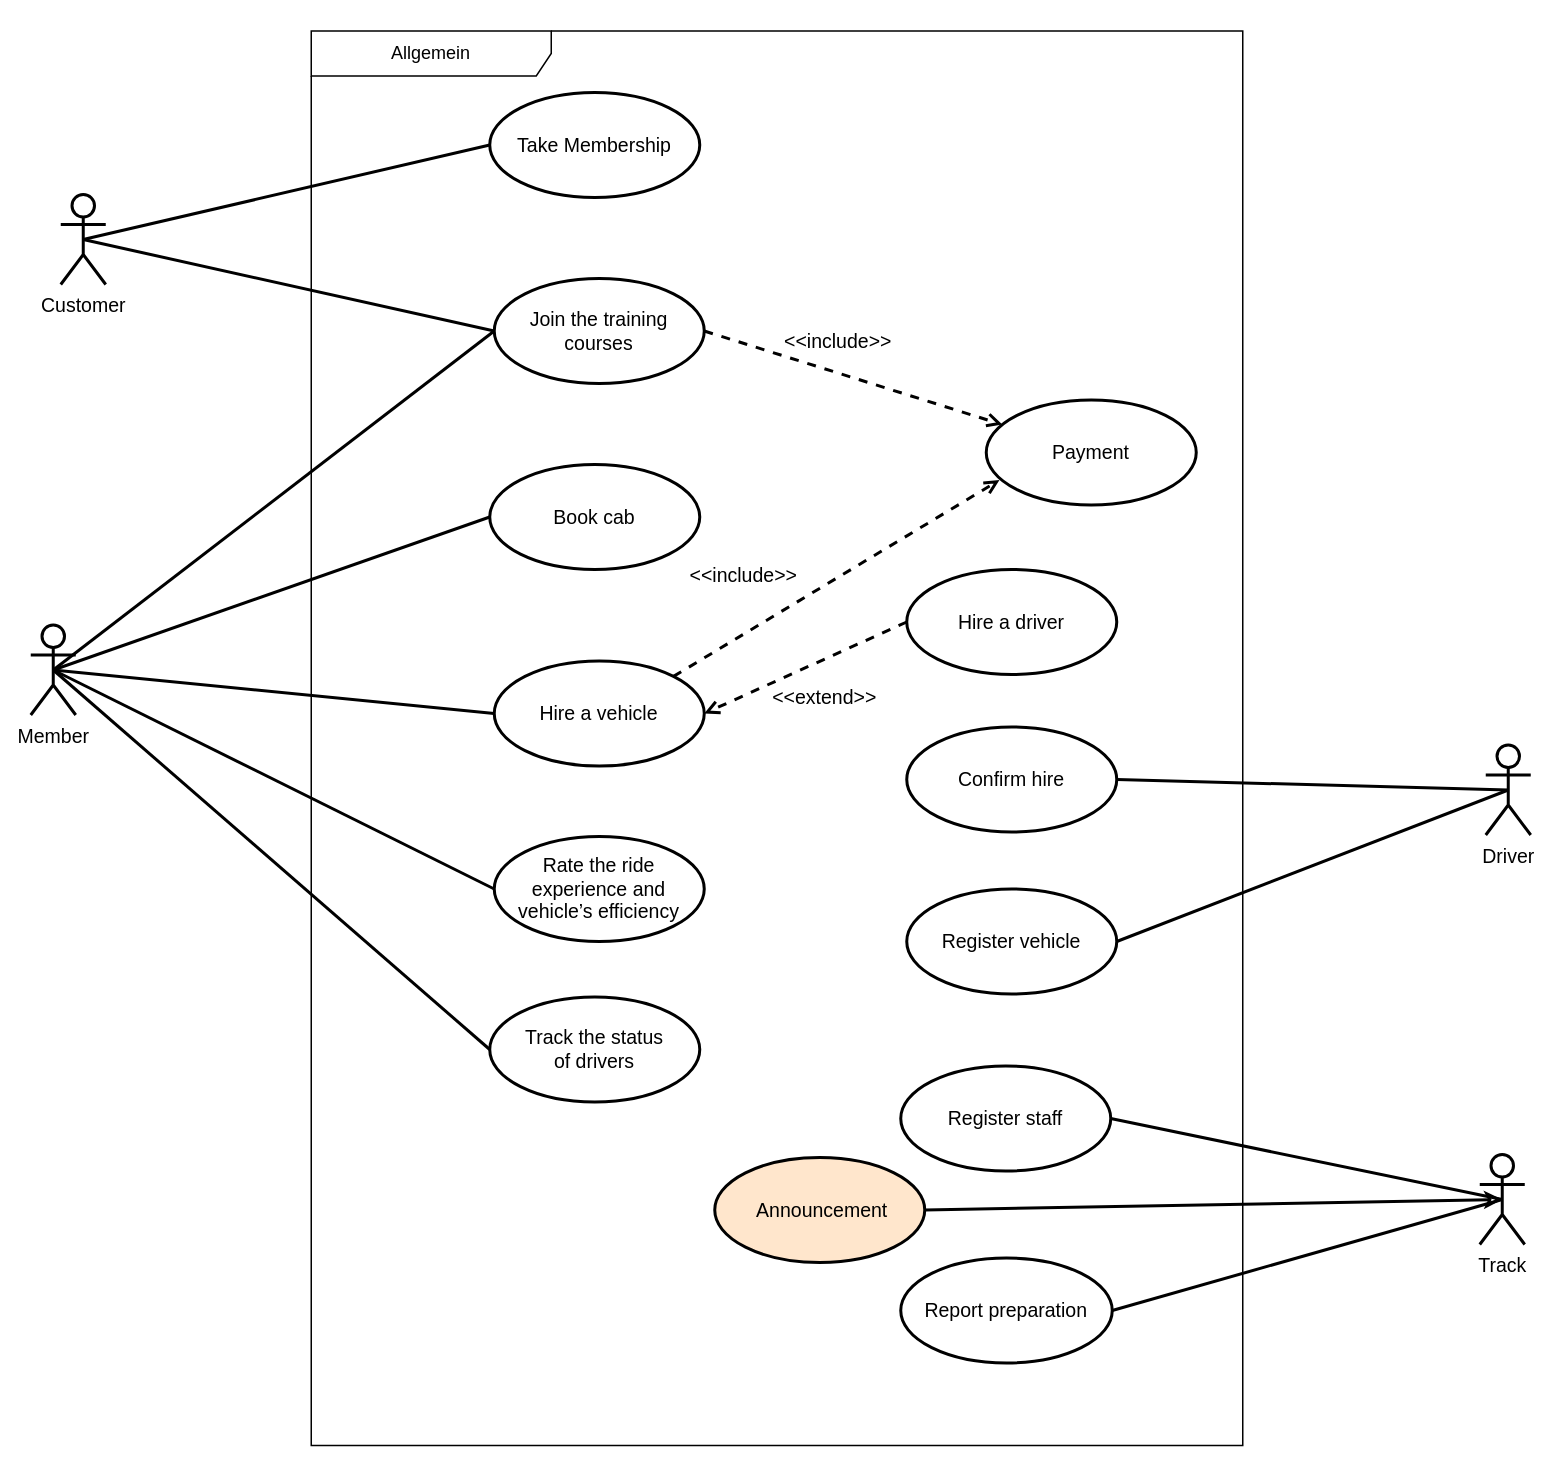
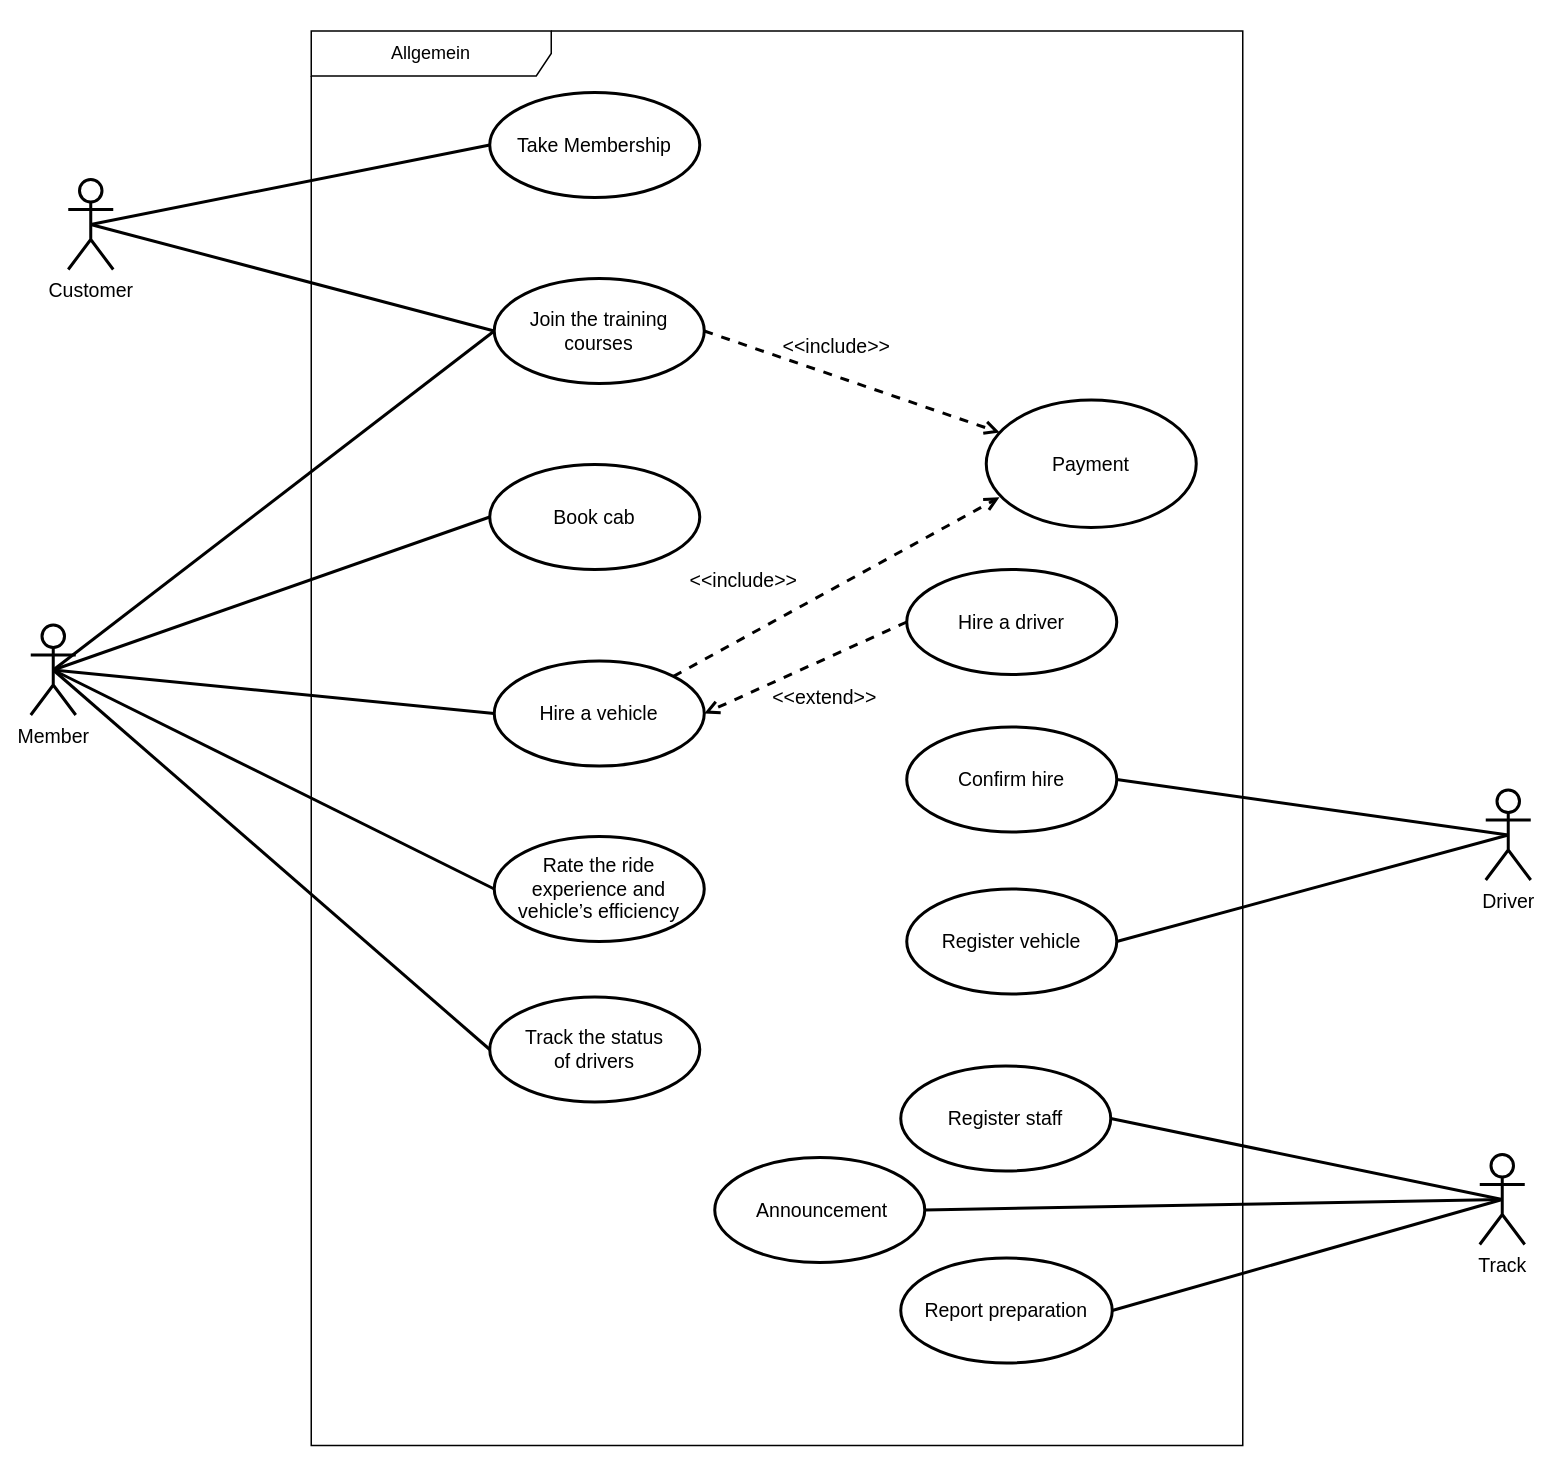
  <mxCell id="0" />
  <mxCell id="1" parent="0" />
  <mxCell id="2" style="rounded=0;orthogonalLoop=1;jettySize=auto;html=1;exitX=0.5;exitY=0.5;exitDx=0;exitDy=0;exitPerimeter=0;entryX=0;entryY=0.5;entryDx=0;entryDy=0;endArrow=none;endFill=0;strokeWidth=2;fontSize=13;strokeColor=default;fontColor=default;labelBackgroundColor=none;" parent="1" source="4" target="5" edge="1"><mxGeometry relative="1" as="geometry" /></mxCell>
  <mxCell id="3" style="rounded=0;orthogonalLoop=1;jettySize=auto;html=1;exitX=0.5;exitY=0.5;exitDx=0;exitDy=0;exitPerimeter=0;entryX=0;entryY=0.5;entryDx=0;entryDy=0;endArrow=none;endFill=0;strokeWidth=2;fontSize=13;strokeColor=default;fontColor=default;labelBackgroundColor=none;" parent="1" source="4" target="16" edge="1"><mxGeometry relative="1" as="geometry" /></mxCell>
- <mxCell id="4" value="Customer" style="shape=umlActor;verticalLabelPosition=bottom;verticalAlign=top;html=1;strokeWidth=2;fontSize=13;strokeColor=default;fontColor=default;labelBackgroundColor=none;" parent="1" vertex="1"><mxGeometry x="40" y="129" width="30" height="60" as="geometry" /></mxCell>
+ <mxCell id="4" value="Customer" style="shape=umlActor;verticalLabelPosition=bottom;verticalAlign=top;html=1;strokeWidth=2;fontSize=13;strokeColor=default;fontColor=default;labelBackgroundColor=none;" parent="1" vertex="1"><mxGeometry x="45" y="119" width="30" height="60" as="geometry" /></mxCell>
  <mxCell id="5" value="Take Membership" style="ellipse;whiteSpace=wrap;html=1;strokeWidth=2;fontSize=13;strokeColor=default;fontColor=default;labelBackgroundColor=none;" parent="1" vertex="1"><mxGeometry x="326" y="61" width="140" height="70" as="geometry" /></mxCell>
  <mxCell id="6" style="rounded=0;orthogonalLoop=1;jettySize=auto;html=1;exitX=0;exitY=0.5;exitDx=0;exitDy=0;entryX=0.5;entryY=0.5;entryDx=0;entryDy=0;entryPerimeter=0;endArrow=none;endFill=0;strokeWidth=2;" parent="1" source="7" target="33" edge="1"><mxGeometry relative="1" as="geometry" /></mxCell>
  <mxCell id="7" value="Rate the ride &lt;br style=&quot;font-size: 13px;&quot;&gt;experience and vehicle’s efficiency" style="ellipse;whiteSpace=wrap;html=1;strokeWidth=2;fontSize=13;strokeColor=default;fontColor=default;labelBackgroundColor=none;" parent="1" vertex="1"><mxGeometry x="329" y="557" width="140" height="70" as="geometry" /></mxCell>
  <mxCell id="8" value="Report preparation" style="ellipse;whiteSpace=wrap;html=1;strokeWidth=2;fontSize=13;strokeColor=default;fontColor=default;labelBackgroundColor=none;" parent="1" vertex="1"><mxGeometry x="600" y="838" width="141" height="70" as="geometry" /></mxCell>
  <mxCell id="9" style="rounded=0;orthogonalLoop=1;jettySize=auto;html=1;exitX=0;exitY=0.5;exitDx=0;exitDy=0;entryX=0.5;entryY=0.5;entryDx=0;entryDy=0;entryPerimeter=0;endArrow=none;endFill=0;strokeWidth=2;" parent="1" source="10" target="33" edge="1"><mxGeometry relative="1" as="geometry"><mxPoint x="113.143" y="514.857" as="targetPoint" /></mxGeometry></mxCell>
  <mxCell id="10" value="Hire a vehicle" style="ellipse;whiteSpace=wrap;html=1;strokeWidth=2;fontSize=13;strokeColor=default;fontColor=default;labelBackgroundColor=none;" parent="1" vertex="1"><mxGeometry x="329" y="440" width="140" height="70" as="geometry" /></mxCell>
  <mxCell id="11" value="Register staff" style="ellipse;whiteSpace=wrap;html=1;strokeWidth=2;fontSize=13;strokeColor=default;fontColor=default;labelBackgroundColor=none;" parent="1" vertex="1"><mxGeometry x="600" y="710" width="140" height="70" as="geometry" /></mxCell>
  <mxCell id="12" style="rounded=0;orthogonalLoop=1;jettySize=auto;html=1;exitX=0;exitY=0.5;exitDx=0;exitDy=0;entryX=0.5;entryY=0.5;entryDx=0;entryDy=0;entryPerimeter=0;endArrow=none;endFill=0;strokeWidth=2;" parent="1" source="13" target="33" edge="1"><mxGeometry relative="1" as="geometry" /></mxCell>
  <mxCell id="13" value="Book cab" style="ellipse;whiteSpace=wrap;html=1;strokeWidth=2;fontSize=13;strokeColor=default;fontColor=default;labelBackgroundColor=none;" parent="1" vertex="1"><mxGeometry x="326" y="309" width="140" height="70" as="geometry" /></mxCell>
  <mxCell id="14" style="rounded=0;orthogonalLoop=1;jettySize=auto;html=1;exitX=0;exitY=0.5;exitDx=0;exitDy=0;entryX=0.5;entryY=0.5;entryDx=0;entryDy=0;entryPerimeter=0;endArrow=none;endFill=0;strokeWidth=2;" parent="1" source="15" target="33" edge="1"><mxGeometry relative="1" as="geometry"><mxPoint x="130.286" y="689.714" as="targetPoint" /></mxGeometry></mxCell>
  <mxCell id="15" value="Track the status &lt;br style=&quot;font-size: 13px;&quot;&gt;of drivers" style="ellipse;whiteSpace=wrap;html=1;strokeWidth=2;fontSize=13;strokeColor=default;fontColor=default;labelBackgroundColor=none;" parent="1" vertex="1"><mxGeometry x="326" y="664" width="140" height="70" as="geometry" /></mxCell>
  <mxCell id="16" value="Join the training courses" style="ellipse;whiteSpace=wrap;html=1;strokeWidth=2;fontSize=13;strokeColor=default;fontColor=default;labelBackgroundColor=none;" parent="1" vertex="1"><mxGeometry x="329" y="185" width="140" height="70" as="geometry" /></mxCell>
  <mxCell id="17" value="Register vehicle" style="ellipse;whiteSpace=wrap;html=1;strokeWidth=2;fontSize=13;strokeColor=default;fontColor=default;labelBackgroundColor=none;" parent="1" vertex="1"><mxGeometry x="604" y="592" width="140" height="70" as="geometry" /></mxCell>
  <mxCell id="18" value="Hire a driver" style="ellipse;whiteSpace=wrap;html=1;strokeWidth=2;fontSize=13;strokeColor=default;fontColor=default;labelBackgroundColor=none;" parent="1" vertex="1"><mxGeometry x="604" y="379" width="140" height="70" as="geometry" /></mxCell>
  <mxCell id="19" value="Confirm hire" style="ellipse;whiteSpace=wrap;html=1;strokeWidth=2;fontSize=13;strokeColor=default;fontColor=default;labelBackgroundColor=none;" parent="1" vertex="1"><mxGeometry x="604" y="484" width="140" height="70" as="geometry" /></mxCell>
  <mxCell id="20" value="&amp;lt;&amp;lt;include&amp;gt;&amp;gt;" style="html=1;verticalAlign=bottom;labelBackgroundColor=none;endArrow=open;endFill=0;dashed=1;rounded=0;exitX=1;exitY=0.5;exitDx=0;exitDy=0;strokeWidth=2;fontSize=13;strokeColor=default;fontColor=default;" parent="1" source="16" target="30" edge="1"><mxGeometry x="-0.14" y="9" width="160" relative="1" as="geometry"><mxPoint x="514" y="457" as="sourcePoint" /><mxPoint x="674" y="457" as="targetPoint" /><mxPoint as="offset" /></mxGeometry></mxCell>
  <mxCell id="21" value="&amp;lt;&amp;lt;include&amp;gt;&amp;gt;" style="html=1;verticalAlign=bottom;labelBackgroundColor=none;endArrow=open;endFill=0;dashed=1;rounded=0;entryX=0.063;entryY=0.763;entryDx=0;entryDy=0;exitX=1;exitY=0;exitDx=0;exitDy=0;entryPerimeter=0;strokeWidth=2;fontSize=13;strokeColor=default;fontColor=default;" parent="1" source="10" target="30" edge="1"><mxGeometry x="-0.459" y="25" width="160" relative="1" as="geometry"><mxPoint x="526" y="354" as="sourcePoint" /><mxPoint x="681" y="479" as="targetPoint" /><mxPoint y="1" as="offset" /></mxGeometry></mxCell>
  <mxCell id="22" style="rounded=0;orthogonalLoop=1;jettySize=auto;html=1;exitX=0.5;exitY=0.5;exitDx=0;exitDy=0;exitPerimeter=0;entryX=1;entryY=0.5;entryDx=0;entryDy=0;endArrow=none;endFill=0;strokeWidth=2;fontSize=13;strokeColor=default;fontColor=default;labelBackgroundColor=none;" parent="1" source="24" target="19" edge="1"><mxGeometry relative="1" as="geometry" /></mxCell>
  <mxCell id="23" style="rounded=0;orthogonalLoop=1;jettySize=auto;html=1;exitX=0.5;exitY=0.5;exitDx=0;exitDy=0;exitPerimeter=0;entryX=1;entryY=0.5;entryDx=0;entryDy=0;endArrow=none;endFill=0;strokeWidth=2;fontSize=13;strokeColor=default;fontColor=default;labelBackgroundColor=none;" parent="1" source="24" target="17" edge="1"><mxGeometry relative="1" as="geometry" /></mxCell>
- <mxCell id="24" value="Driver" style="shape=umlActor;verticalLabelPosition=bottom;verticalAlign=top;html=1;strokeWidth=2;fontSize=13;strokeColor=default;fontColor=default;labelBackgroundColor=none;" parent="1" vertex="1"><mxGeometry x="990" y="496" width="30" height="60" as="geometry" /></mxCell>
+ <mxCell id="24" value="Driver" style="shape=umlActor;verticalLabelPosition=bottom;verticalAlign=top;html=1;strokeWidth=2;fontSize=13;strokeColor=default;fontColor=default;labelBackgroundColor=none;" parent="1" vertex="1"><mxGeometry x="990" y="526" width="30" height="60" as="geometry" /></mxCell>
  <mxCell id="25" style="rounded=0;orthogonalLoop=1;jettySize=auto;html=1;exitX=0.5;exitY=0.5;exitDx=0;exitDy=0;exitPerimeter=0;entryX=1;entryY=0.5;entryDx=0;entryDy=0;endArrow=none;endFill=0;strokeWidth=2;fontSize=13;strokeColor=default;fontColor=default;labelBackgroundColor=none;" parent="1" source="27" target="11" edge="1"><mxGeometry relative="1" as="geometry" /></mxCell>
  <mxCell id="26" style="rounded=0;orthogonalLoop=1;jettySize=auto;html=1;exitX=0.5;exitY=0.5;exitDx=0;exitDy=0;exitPerimeter=0;entryX=1;entryY=0.5;entryDx=0;entryDy=0;endArrow=none;endFill=0;strokeWidth=2;fontSize=13;strokeColor=default;fontColor=default;labelBackgroundColor=none;" parent="1" source="27" target="8" edge="1"><mxGeometry relative="1" as="geometry" /></mxCell>
  <mxCell id="27" value="Track" style="shape=umlActor;verticalLabelPosition=bottom;verticalAlign=top;html=1;strokeWidth=2;fontSize=13;strokeColor=default;fontColor=default;labelBackgroundColor=none;" parent="1" vertex="1"><mxGeometry x="986" y="769" width="30" height="60" as="geometry" /></mxCell>
  <mxCell id="28" value="Allgemein" style="shape=umlFrame;whiteSpace=wrap;html=1;pointerEvents=0;recursiveResize=0;container=1;collapsible=0;width=160;strokeColor=default;fontColor=default;labelBackgroundColor=none;" parent="1" vertex="1"><mxGeometry x="207" y="20" width="621" height="943" as="geometry" /></mxCell>
- <mxCell id="29" value="&amp;nbsp;Announcement" style="ellipse;whiteSpace=wrap;html=1;strokeWidth=2;fontSize=13;strokeColor=default;fontColor=default;labelBackgroundColor=none;fillColor=#ffe6cc;" vertex="1" parent="28"><mxGeometry x="269" y="751" width="140" height="70" as="geometry" /></mxCell>
- <mxCell id="30" value="Payment" style="ellipse;whiteSpace=wrap;html=1;strokeWidth=2;fontSize=13;strokeColor=default;fontColor=default;labelBackgroundColor=none;" parent="28" vertex="1"><mxGeometry x="450" y="246" width="140" height="70" as="geometry" /></mxCell>
+ <mxCell id="29" value="&amp;nbsp;Announcement" style="ellipse;whiteSpace=wrap;html=1;strokeWidth=2;fontSize=13;strokeColor=default;fontColor=default;labelBackgroundColor=none;" vertex="1" parent="28"><mxGeometry x="269" y="751" width="140" height="70" as="geometry" /></mxCell>
+ <mxCell id="30" value="Payment" style="ellipse;whiteSpace=wrap;html=1;strokeWidth=2;fontSize=13;strokeColor=default;fontColor=default;labelBackgroundColor=none;" parent="28" vertex="1"><mxGeometry x="450" y="246" width="140" height="85" as="geometry" /></mxCell>
  <mxCell id="31" value="&amp;lt;&amp;lt;extend&amp;gt;&amp;gt;" style="html=1;verticalAlign=bottom;labelBackgroundColor=none;endArrow=open;endFill=0;dashed=1;rounded=0;entryX=1;entryY=0.5;entryDx=0;entryDy=0;exitX=0;exitY=0.5;exitDx=0;exitDy=0;strokeWidth=2;fontSize=13;strokeColor=default;fontColor=default;" parent="1" source="18" target="10" edge="1"><mxGeometry x="0.016" y="33" width="160" relative="1" as="geometry"><mxPoint x="634" y="255" as="sourcePoint" /><mxPoint x="476" y="106" as="targetPoint" /><mxPoint as="offset" /></mxGeometry></mxCell>
  <mxCell id="32" style="rounded=0;orthogonalLoop=1;jettySize=auto;html=1;exitX=0.5;exitY=0.5;exitDx=0;exitDy=0;exitPerimeter=0;entryX=0;entryY=0.5;entryDx=0;entryDy=0;strokeWidth=2;endArrow=none;endFill=0;" edge="1" parent="1" source="33" target="16"><mxGeometry relative="1" as="geometry" /></mxCell>
  <mxCell id="33" value="Member" style="shape=umlActor;verticalLabelPosition=bottom;verticalAlign=top;html=1;strokeWidth=2;fontSize=13;strokeColor=default;fontColor=default;labelBackgroundColor=none;" parent="1" vertex="1"><mxGeometry x="20" y="416" width="30" height="60" as="geometry" /></mxCell>
- <mxCell id="34" style="rounded=0;orthogonalLoop=1;jettySize=auto;html=1;exitX=1;exitY=0.5;exitDx=0;exitDy=0;entryX=0.5;entryY=0.5;entryDx=0;entryDy=0;entryPerimeter=0;endArrow=classic;endFill=0;strokeWidth=2;" edge="1" parent="1" source="29" target="27"><mxGeometry relative="1" as="geometry" /></mxCell>
+ <mxCell id="34" style="rounded=0;orthogonalLoop=1;jettySize=auto;html=1;exitX=1;exitY=0.5;exitDx=0;exitDy=0;entryX=0.5;entryY=0.5;entryDx=0;entryDy=0;entryPerimeter=0;endArrow=none;endFill=0;strokeWidth=2;" edge="1" parent="1" source="29" target="27"><mxGeometry relative="1" as="geometry" /></mxCell>
